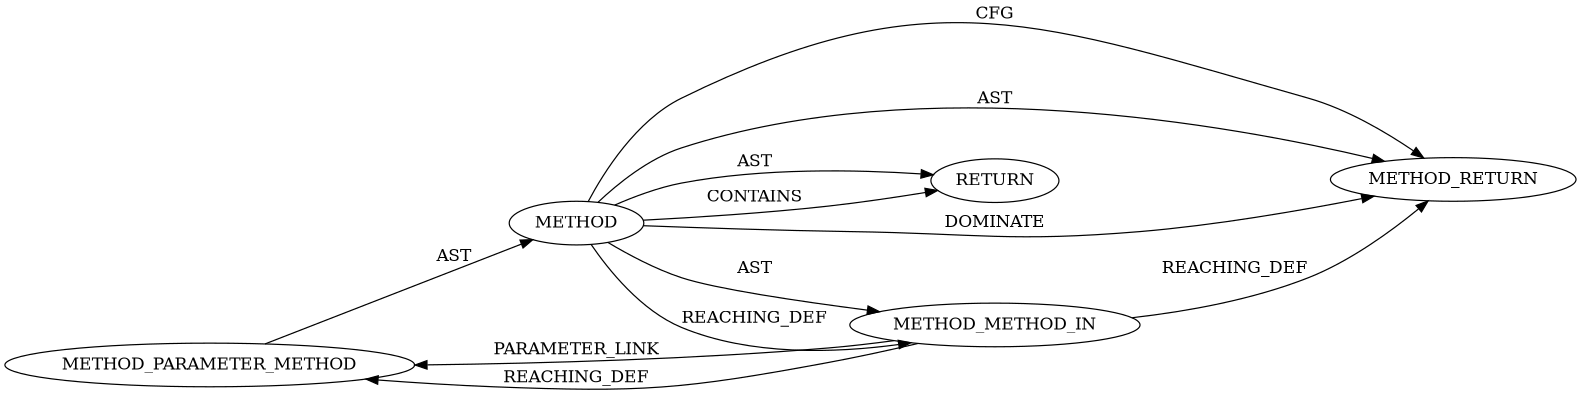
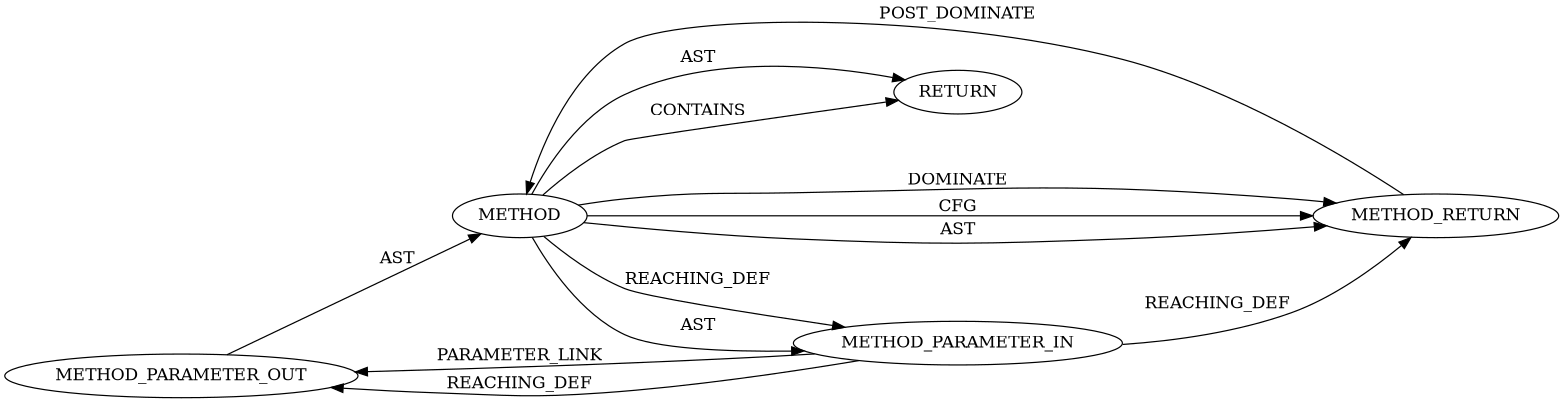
  digraph {
    rankdir=LR
    node [CODE=p1 EVALUATION_STRATEGY=BY_VALUE ORDER=1 TYPE_FULL_NAME=ANY]
-   n1 [INDEX=1 IS_VARIADIC=false NAME=p1 label=METHOD_PARAMETER_METHOD]
+   n1 [INDEX=1 IS_VARIADIC=false NAME=p1 label=METHOD_PARAMETER_OUT]
    n2 [AST_PARENT_FULL_NAME="<global>" AST_PARENT_TYPE=NAMESPACE_BLOCK CODE="<empty>" FILENAME="<empty>" FULL_NAME="<operator>.unknown" IS_EXTERNAL=true NAME="<operator>.unknown" ORDER=0 label=METHOD EVALUATION_STRATEGY="" TYPE_FULL_NAME=""]
    n3 [ARGUMENT_INDEX=1 CODE="<empty>" label=RETURN EVALUATION_STRATEGY=""]
-   n4 [INDEX=1 IS_VARIADIC=false NAME=p1 label=METHOD_METHOD_IN]
+   n4 [INDEX=1 IS_VARIADIC=false NAME=p1 label=METHOD_PARAMETER_IN]
    n5 [CODE=RET ORDER=2 label=METHOD_RETURN]
    n1 -> n2 [label=AST]
    n2 -> n3 [label=AST]
    n2 -> n3 [label=CONTAINS]
    n2 -> n4 [label=AST]
    n2 -> n4 [label=REACHING_DEF]
    n2 -> n5 [label=DOMINATE]
    n2 -> n5 [label=CFG]
    n2 -> n5 [label=AST]
    n4 -> n1 [label=PARAMETER_LINK]
    n4 -> n1 [VARIABLE=p1 label=REACHING_DEF]
    n4 -> n5 [VARIABLE=p1 label=REACHING_DEF]
+   n5 -> n2 [label=POST_DOMINATE]
  }
